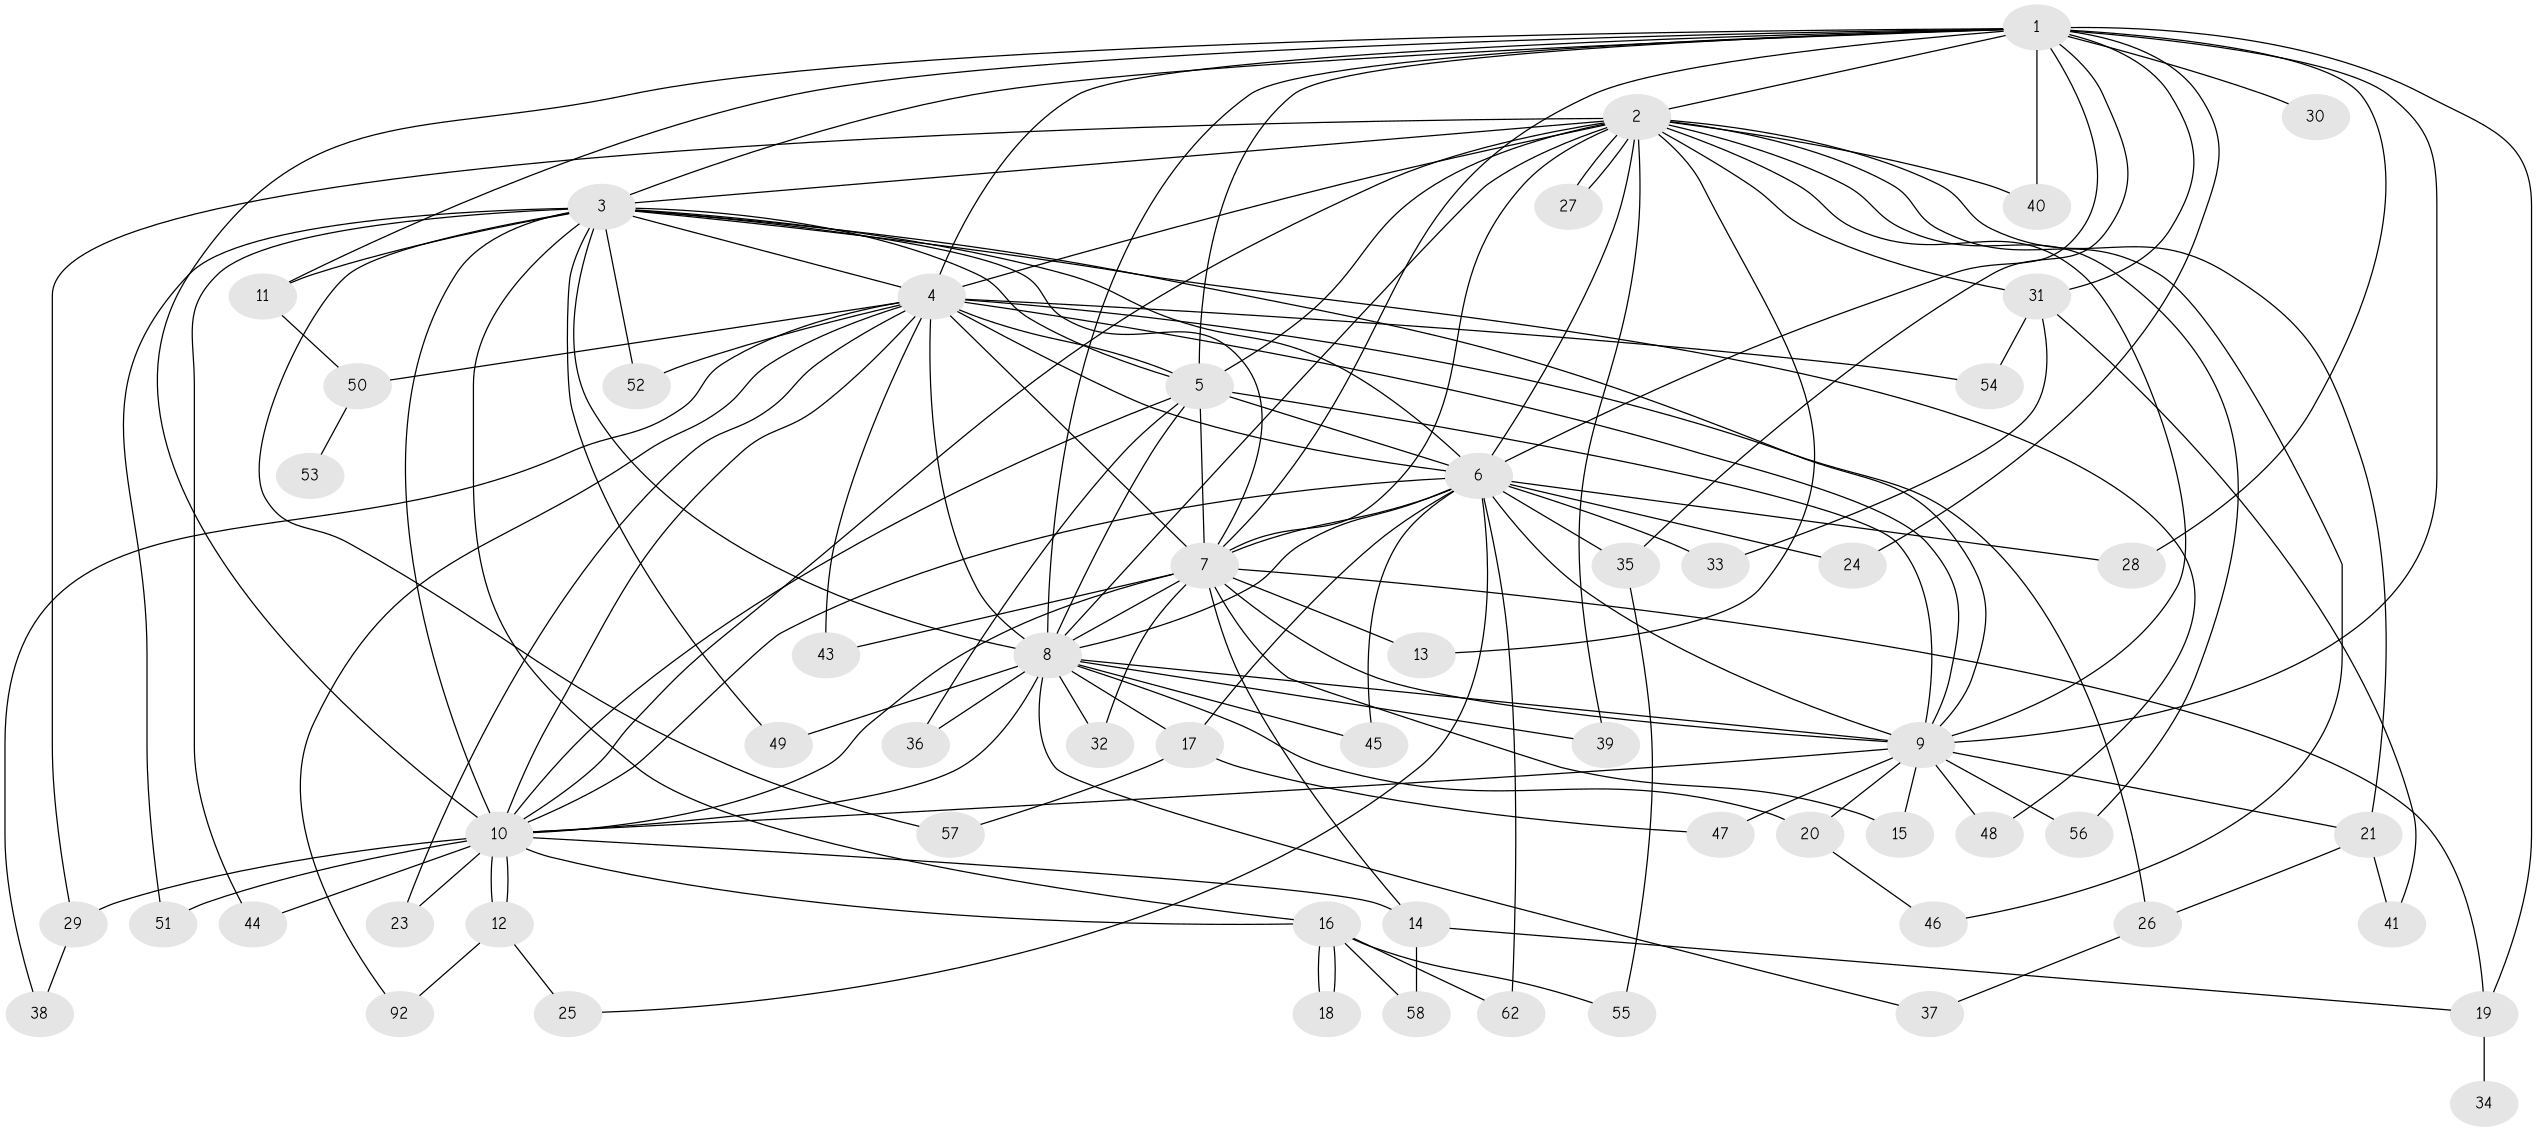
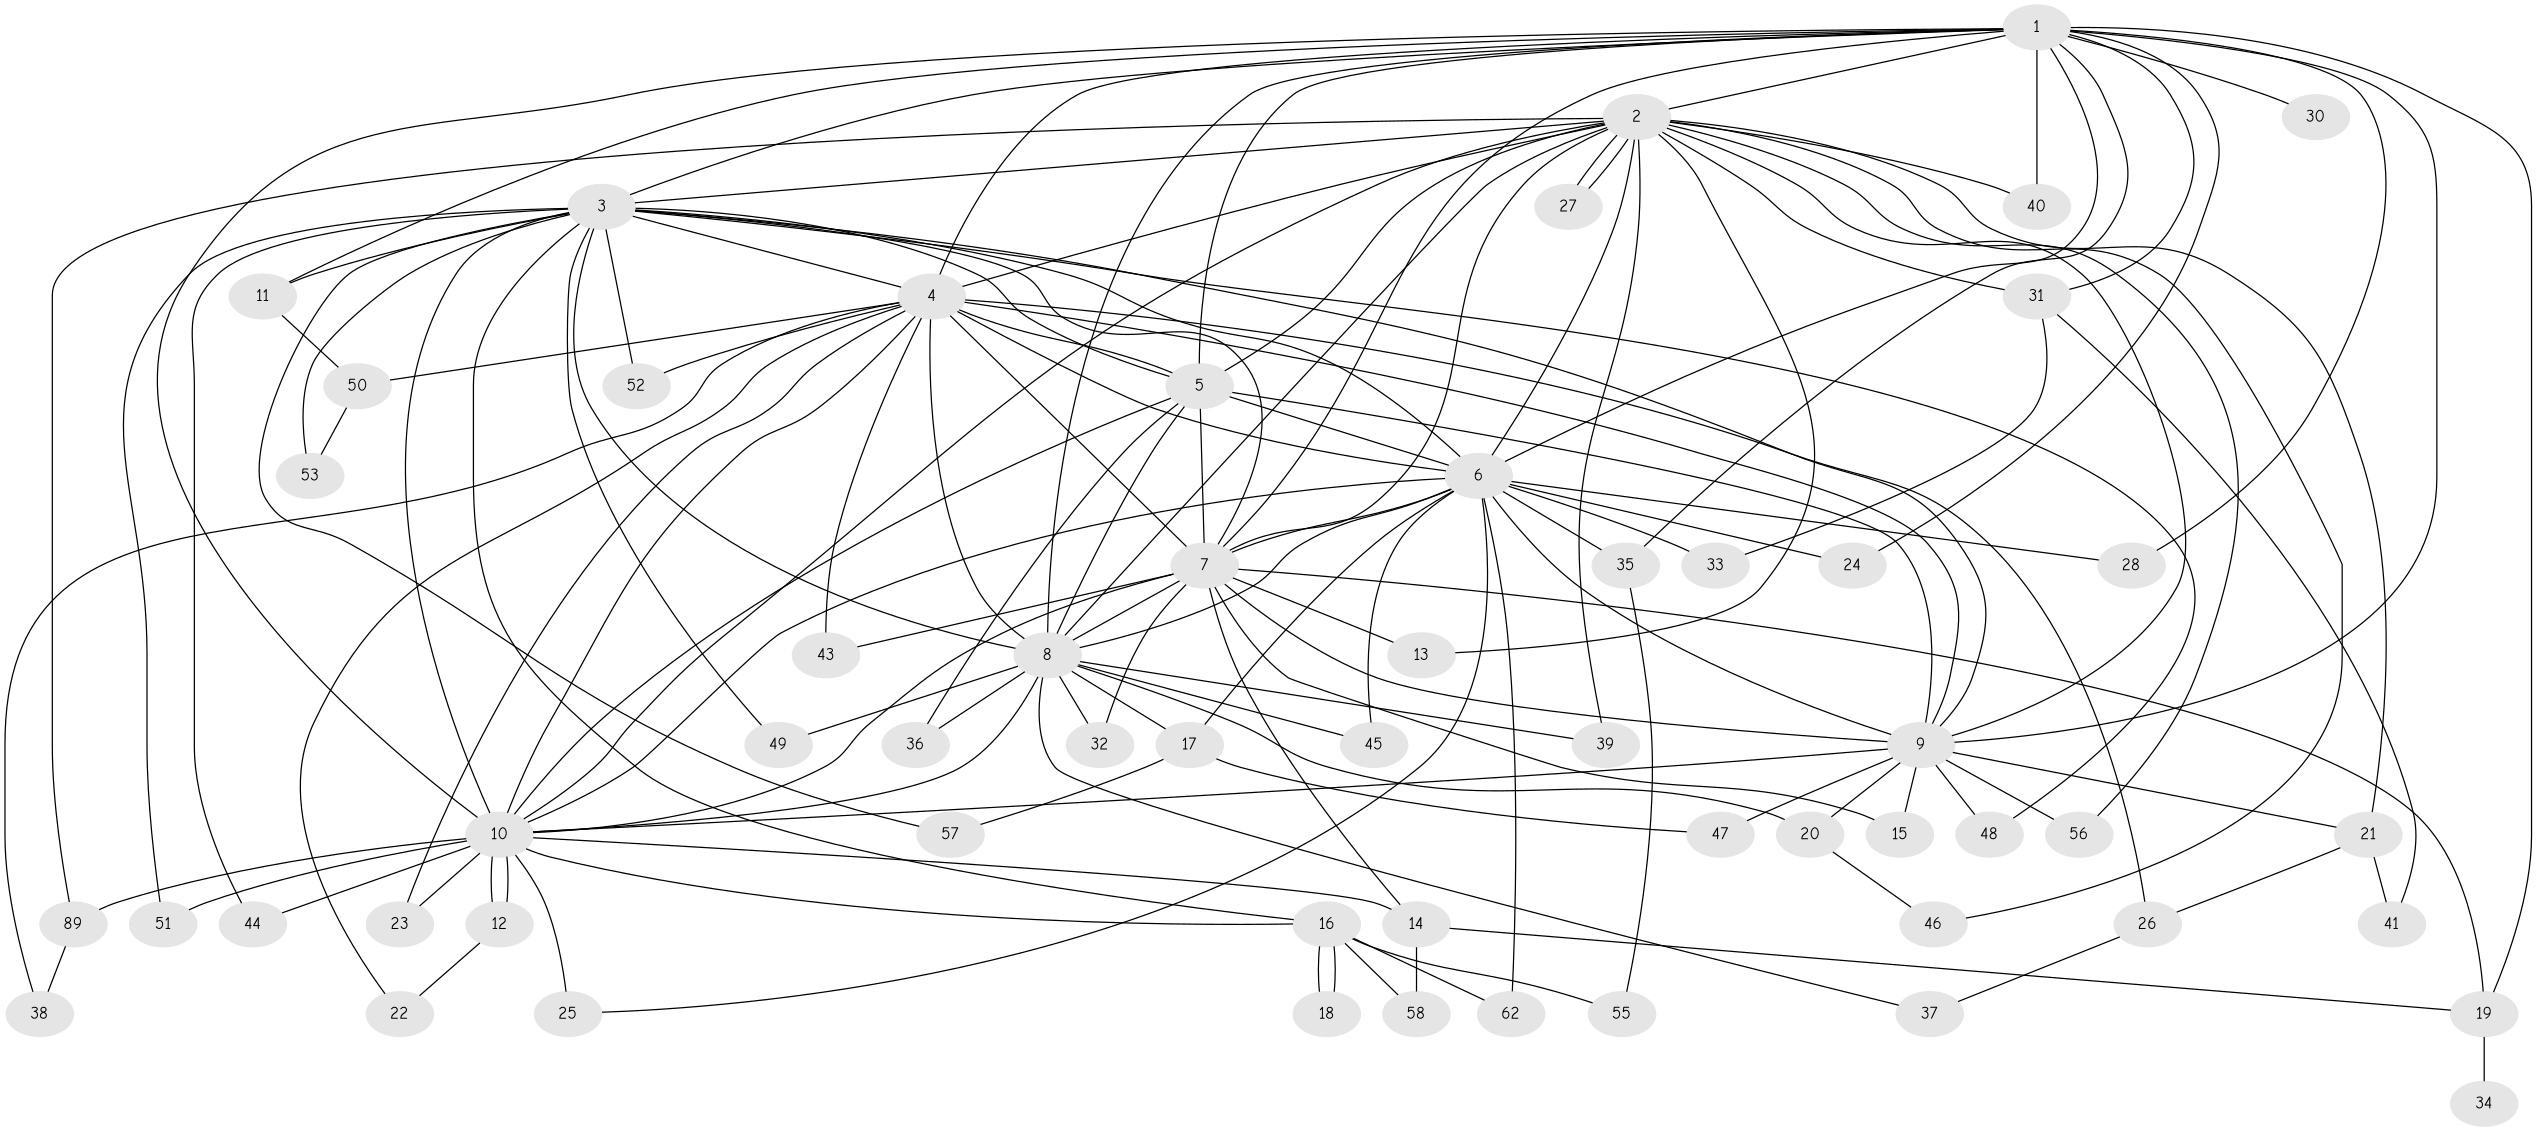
  graph {
    fontname="Comic Neue"
    node [color=gray90 fontname="Comic Neue" style=filled]
    edge [fontname="Comic Neue"]
    1
    2
    3
    4
    5
    6
    7
    8
    9
    10
    11
    19
    24
    28
    30
    31
    35
    40
    13
    21
    27
-   29
+   29 [label=89]
    39
    46
    56
    16
    44
    48
    49
    51
    52
    53
    57
-   22 [label=92]
+   22
    23
    26
    38
    43
    50
-   54
    36
    17
    25
    33
    n45 [label=62]
    45
    14
    15
    32
    20
    37
    47
    12
    34
    41
    55
    58
    18
    1 -- 2
    1 -- 3
    1 -- 4
    1 -- 5
    1 -- 6
    1 -- 7
    1 -- 8
    1 -- 9
    1 -- 10
    1 -- 11
    1 -- 19
    1 -- 24
    1 -- 28
    1 -- 30
    1 -- 31
    1 -- 35
    1 -- 40
    2 -- 3
    2 -- 4
    2 -- 5
    2 -- 6
    2 -- 7
    2 -- 8
    2 -- 9
    2 -- 10
    2 -- 31
    2 -- 40
    2 -- 13
    2 -- 21
    2 -- 27
    2 -- 27
    2 -- 29
    2 -- 39
    2 -- 46
    2 -- 56
    3 -- 4
    3 -- 5
    3 -- 6
    3 -- 7
    3 -- 8
    3 -- 9
    3 -- 10
    3 -- 11
    3 -- 16
    3 -- 44
    3 -- 48
    3 -- 49
    3 -- 51
    3 -- 52
+   3 -- 53
    3 -- 57
    4 -- 5
    4 -- 6
    4 -- 7
    4 -- 8
    4 -- 9
    4 -- 10
    4 -- 52
    4 -- 22
    4 -- 23
    4 -- 26
    4 -- 38
    4 -- 43
    4 -- 50
-   4 -- 54
    5 -- 6
    5 -- 7
    5 -- 8
    5 -- 9
    5 -- 10
    5 -- 36
    6 -- 7
    6 -- 8
    6 -- 9
    6 -- 10
    6 -- 24
    6 -- 28
    6 -- 35
    6 -- 17
    6 -- 25
    6 -- 33
    6 -- n45
    6 -- 45
    7 -- 8
    7 -- 9
    7 -- 10
    7 -- 19
    7 -- 13
    7 -- 43
    7 -- 14
    7 -- 15
    7 -- 32
-   8 -- 9
    8 -- 10
    8 -- 39
    8 -- 49
    8 -- 36
    8 -- 17
    8 -- 45
    8 -- 32
    8 -- 20
    8 -- 37
    9 -- 10
    9 -- 21
    9 -- 56
    9 -- 48
    9 -- 15
    9 -- 20
    9 -- 47
    10 -- 29
    10 -- 16
    10 -- 44
    10 -- 51
    10 -- 23
    10 -- 14
    10 -- 12
    10 -- 12
    11 -- 50
    19 -- 34
-   31 -- 54
    31 -- 33
    31 -- 41
    35 -- 55
    21 -- 26
    21 -- 41
    29 -- 38
    16 -- n45
    16 -- 55
    16 -- 58
    16 -- 18
    16 -- 18
    26 -- 37
    50 -- 53
    17 -- 57
    17 -- 47
    14 -- 19
    14 -- 58
    20 -- 46
    12 -- 22
-   12 -- 25
+   10 -- 25
  }
